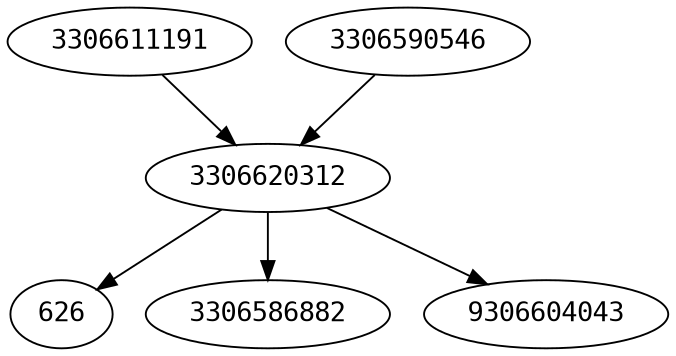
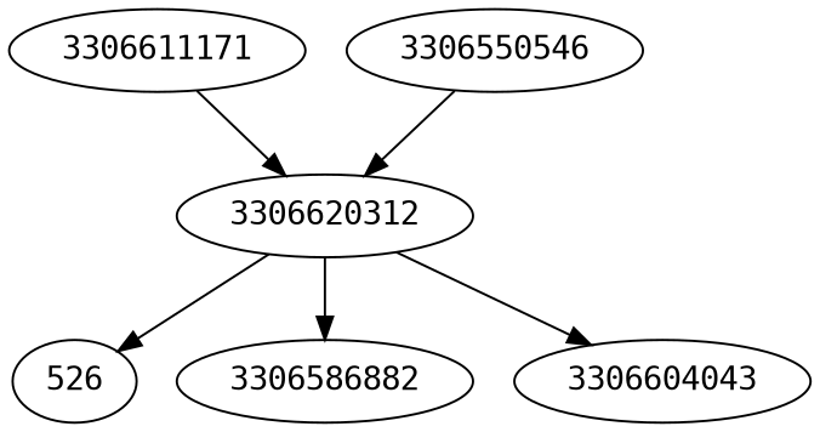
  strict digraph {
    fontname="DejaVu Sans Mono"
    node [fontname="DejaVu Sans Mono"]
    edge [fontname="DejaVu Sans Mono"]
-   3306611171 [label=3306611191]
+   3306611171
    3306620312
-   526 [label=626]
+   526
    n4 [label=3306586882]
-   3306604043 [label=9306604043]
-   3306590546
+   3306604043
+   3306590546 [label=3306550546]
    3306611171 -> 3306620312
    3306620312 -> 526
    3306620312 -> n4
    3306620312 -> 3306604043
    3306590546 -> 3306620312
  }
